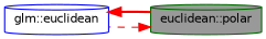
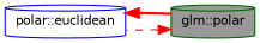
  digraph {
    rankdir=RL
    node [fontname=Helvetica fontsize=10 shape=cylinder style=filled]
    edge [color=red dir=back fontname=Helvetica fontsize=10 labelfontname=Helvetica labelfontsize=10]
-   n1 [color=darkgreen fillcolor=grey60 fontcolor=black height=0.2 label="euclidean::polar" width=0.4]
-   n2 [color=blue fillcolor=white height=0.2 label="glm::euclidean" width=0.4]
+   n1 [color=darkgreen fillcolor=grey60 fontcolor=black height=0.2 label="glm::polar" width=0.4]
+   n2 [color=blue fillcolor=white height=0.2 label="polar::euclidean" width=0.4]
    n1 -> n2 [style=dashed]
    n2 -> n1 [style=bold]
  }
